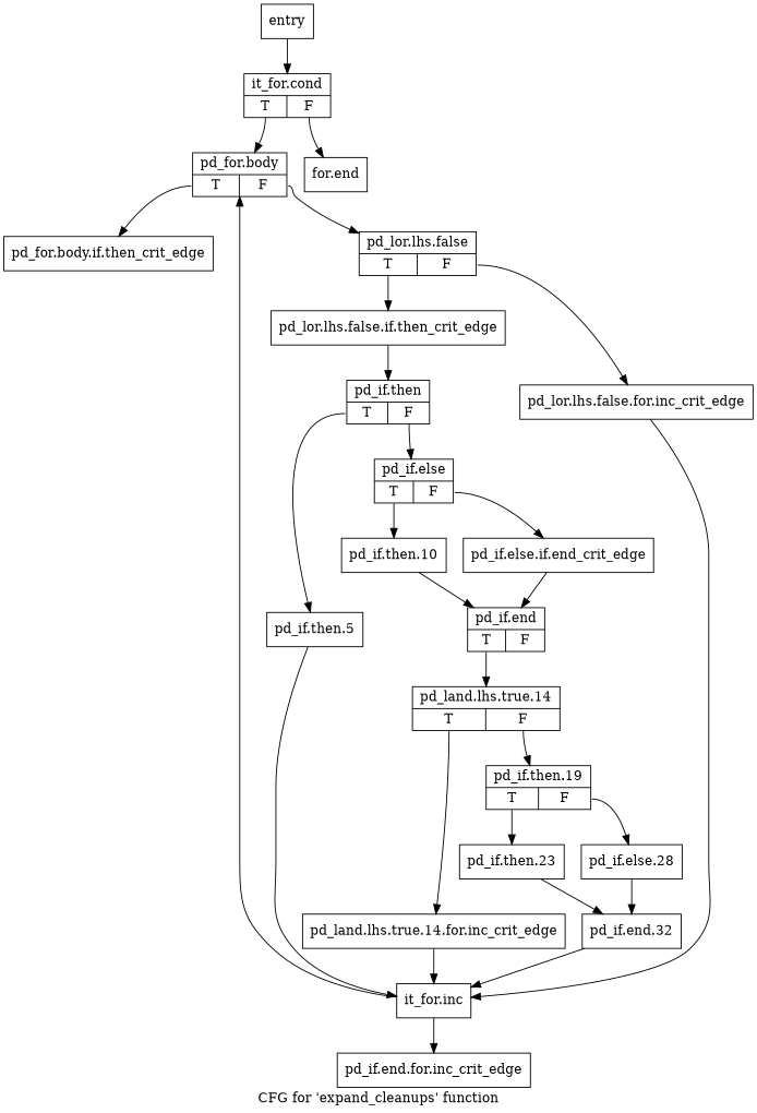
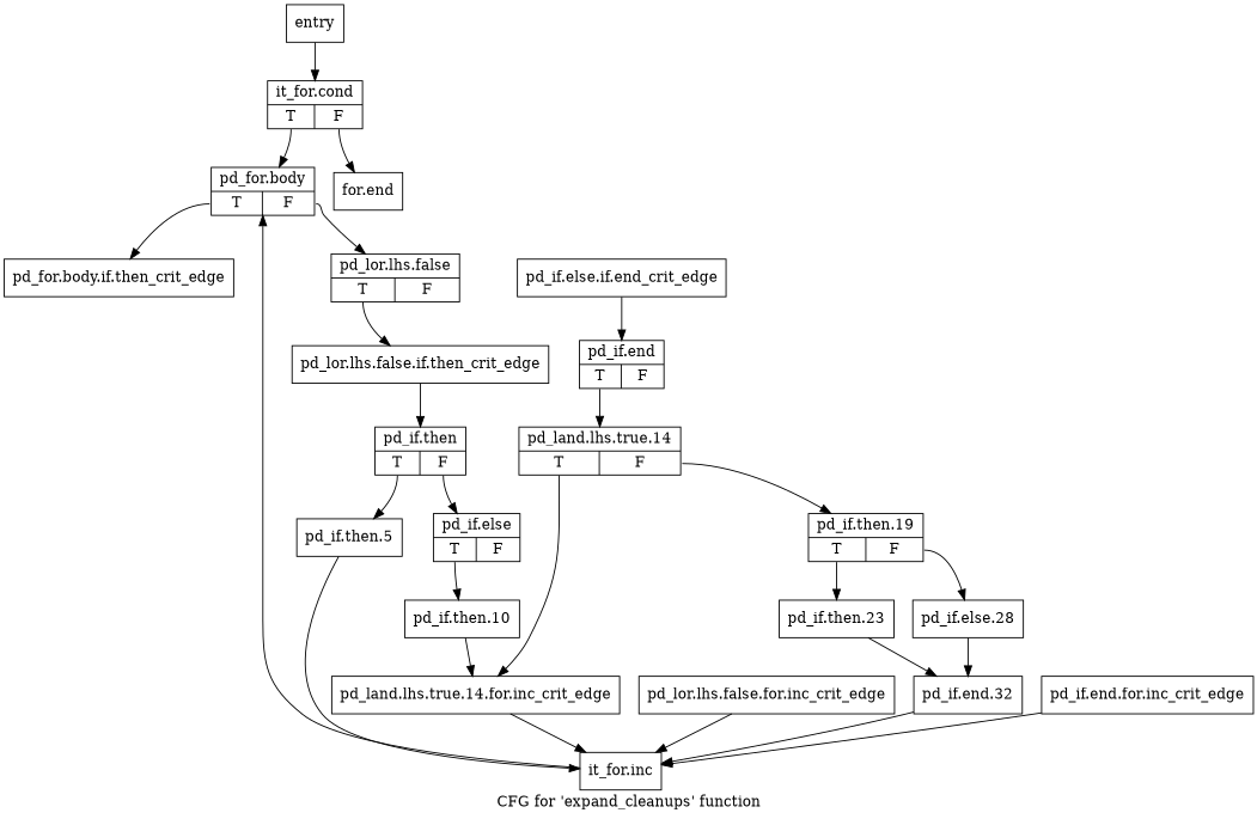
  digraph {
    label="CFG for 'expand_cleanups' function"
    node [shape=record]
    n1 [label="{entry}"]
    n2 [label="{it_for.cond|{<s0>T|<s1>F}}"]
    n3 [label="{pd_for.body|{<s0>T|<s1>F}}"]
    n4 [label="{for.end}"]
    n5 [label="{pd_for.body.if.then_crit_edge}"]
    n6 [label="{pd_lor.lhs.false|{<s0>T|<s1>F}}"]
    n7 [label="{pd_lor.lhs.false.if.then_crit_edge}"]
    n8 [label="{pd_lor.lhs.false.for.inc_crit_edge}"]
    n9 [label="{pd_if.then|{<s0>T|<s1>F}}"]
    n10 [label="{pd_if.then.5}"]
    n11 [label="{pd_if.else|{<s0>T|<s1>F}}"]
    n12 [label="{it_for.inc}"]
    n13 [label="{pd_if.then.10}"]
    n14 [label="{pd_if.else.if.end_crit_edge}"]
    n15 [label="{pd_if.end|{<s0>T|<s1>F}}"]
    n16 [label="{pd_land.lhs.true.14|{<s0>T|<s1>F}}"]
    n17 [label="{pd_land.lhs.true.14.for.inc_crit_edge}"]
    n18 [label="{pd_if.then.19|{<s0>T|<s1>F}}"]
    n19 [label="{pd_if.end.for.inc_crit_edge}"]
    n20 [label="{pd_if.then.23}"]
    n21 [label="{pd_if.else.28}"]
    n22 [label="{pd_if.end.32}"]
    n1 -> n2
    n2 -> n3 [tailport=s0]
    n2 -> n4 [tailport=s1]
    n3 -> n5 [tailport=s0]
    n3 -> n6 [tailport=s1]
    n6 -> n7 [tailport=s0]
-   n6 -> n8 [tailport=s1]
    n7 -> n9
    n8 -> n12
    n9 -> n10 [tailport=s0]
    n9 -> n11 [tailport=s1]
    n10 -> n12
    n11 -> n13 [tailport=s0]
-   n11 -> n14 [tailport=s1]
    n12 -> n3
-   n13 -> n15
+   n13 -> n17
    n14 -> n15
    n15 -> n16 [tailport=s0]
    n16 -> n17 [tailport=s0]
    n16 -> n18 [tailport=s1]
    n17 -> n12
    n18 -> n20 [tailport=s0]
    n18 -> n21 [tailport=s1]
-   n12 -> n19
+   n19 -> n12
    n20 -> n22
    n21 -> n22
    n22 -> n12
  }
